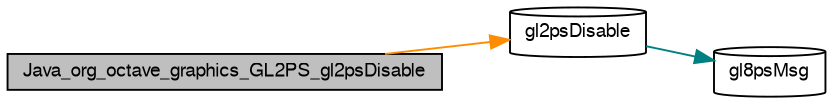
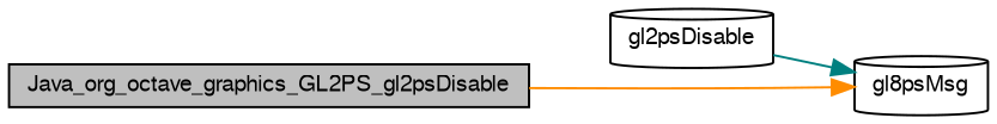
  digraph {
    rankdir=LR
    node [color=black fillcolor=white fontname=FreeSans fontsize=10 shape=cylinder style=filled]
    edge [fontname=FreeSans fontsize=10 labelfontname=FreeSans labelfontsize=10 style=solid]
    n1 [fillcolor=grey75 fontcolor=black height=0.2 label=Java_org_octave_graphics_GL2PS_gl2psDisable shape=box width=0.4]
    n2 [height=0.2 label=gl2psDisable width=0.4]
    n3 [height=0.2 label=gl8psMsg width=0.4]
-   n1 -> n2 [color=darkorange]
+   n1 -> n3 [color=darkorange]
    n2 -> n3 [color=teal]
  }
